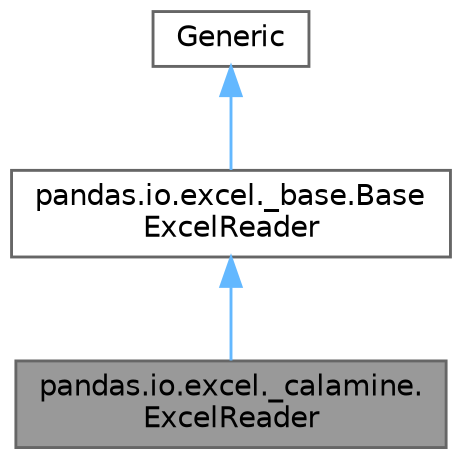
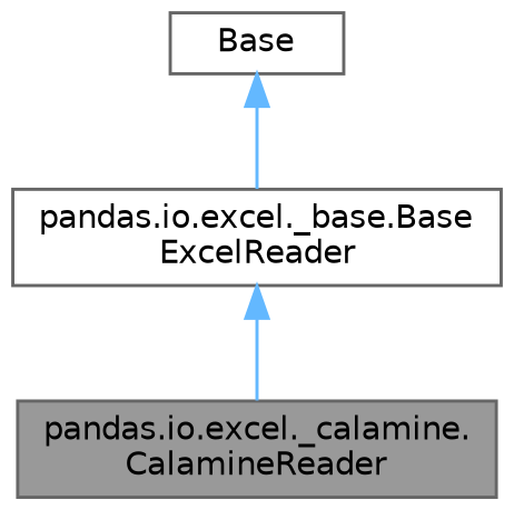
  digraph {
    node [color=gray40 fillcolor=white fontname=Helvetica fontsize=10 shape=box style=filled]
    edge [color=steelblue1 dir=back fontname=Helvetica fontsize=10 labelfontname=Helvetica labelfontsize=10 style=solid]
-   n1 [fillcolor=grey60 fontcolor=black height=0.2 label="pandas.io.excel._calamine.\lExcelReader" width=0.4]
+   n1 [fillcolor=grey60 fontcolor=black height=0.2 label="pandas.io.excel._calamine.\lCalamineReader" width=0.4]
    n2 [height=0.2 label="pandas.io.excel._base.Base\lExcelReader" width=0.4]
-   n3 [height=0.2 label=Generic width=0.4]
+   n3 [height=0.2 label=Base width=0.4]
    n2 -> n1
    n3 -> n2
  }
